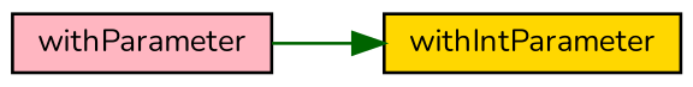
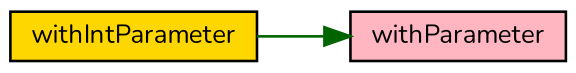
  digraph {
    rankdir=LR
    fontname=Nunito
    node [color=black fontname=Nunito fontsize=10 shape=record style=filled]
    n1 [fillcolor=lightpink fontcolor=black height=0.2 label=withParameter width=0.4]
    n2 [fillcolor=gold height=0.2 label=withIntParameter width=0.4]
-   n1 -> n2 [color=darkgreen fontname=Nunito fontsize=10 labelfontname=Helvetica labelfontsize=10 style=solid]
+   n2 -> n1 [color=darkgreen fontname=Nunito fontsize=10 labelfontname=Helvetica labelfontsize=10 style=solid]
  }
